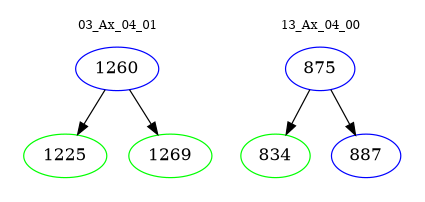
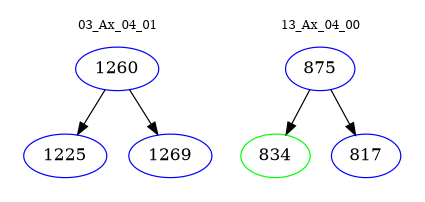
  digraph {
    node [color=blue]
    edge [color=black]
    n1 [label=1260]
-   n2 [color=green label=1225]
-   n3 [color=green label=1269]
+   n2 [label=1225]
+   n3 [label=1269]
    n4 [label=875]
    n5 [color=green label=834]
-   n6 [label=887]
+   n6 [label=817]
    subgraph cluster_1 {
      color=white
      fontsize=10
      label="03_Ax_04_01"
      n1
      n2
      n3
    }
    subgraph cluster_2 {
      color=white
      fontsize=10
      label="13_Ax_04_00"
      n4
      n5
      n6
    }
    n1 -> n2
    n1 -> n3
    n4 -> n5
    n4 -> n6
  }
